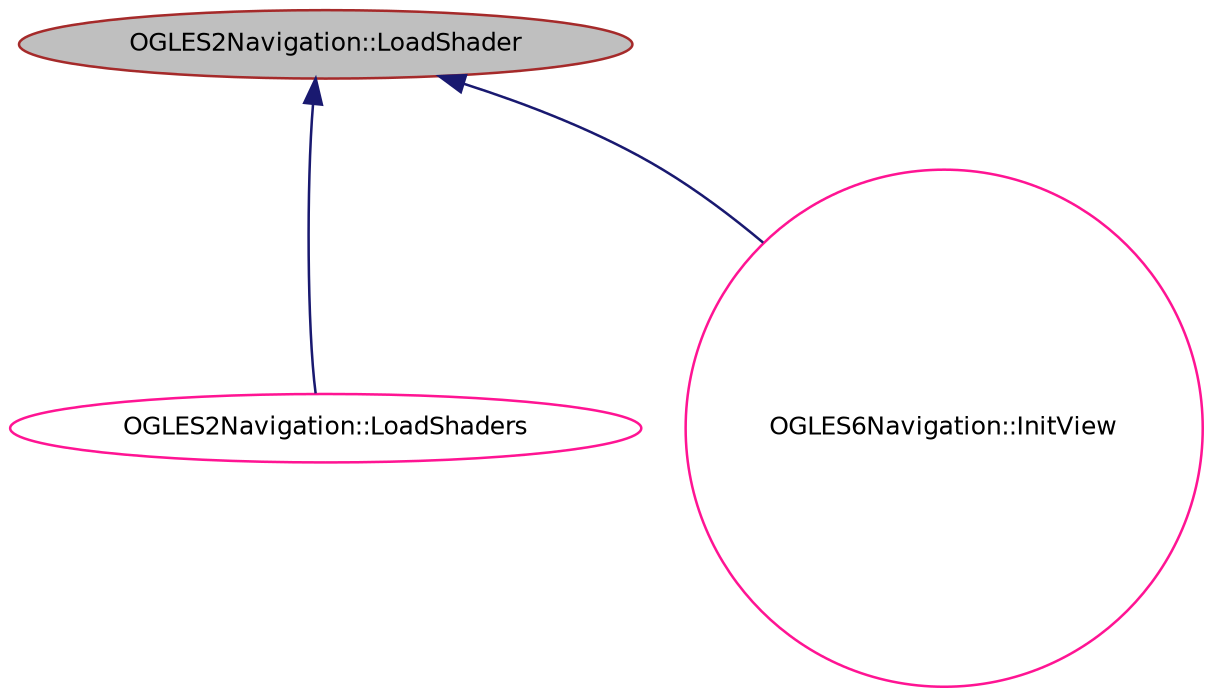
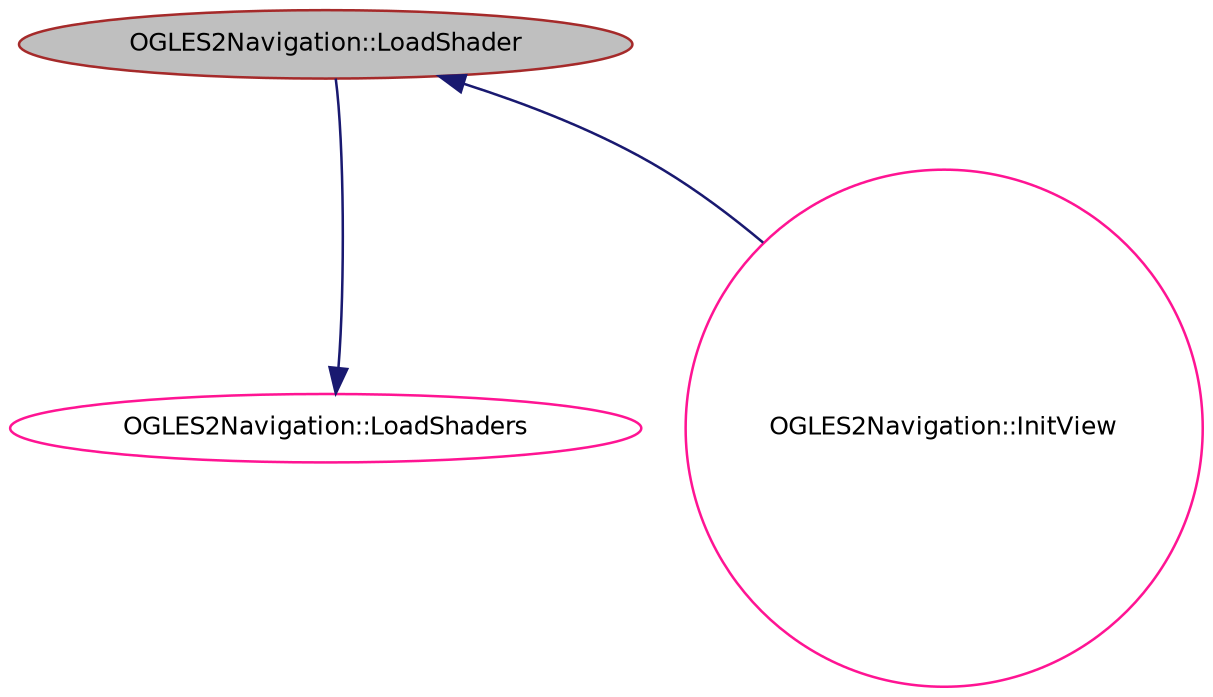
  digraph {
    rankdir=TB
    node [color=deeppink fillcolor=white fontname=Helvetica fontsize=10 shape=ellipse style=filled]
    edge [color=midnightblue dir=back fontname=Helvetica fontsize=10 labelfontname=Helvetica labelfontsize=10 style=solid]
    n1 [color=brown fillcolor=grey75 fontcolor=black height=0.2 label="OGLES2Navigation::LoadShader" width=0.4]
    n2 [height=0.2 label="OGLES2Navigation::LoadShaders" width=0.4]
-   n3 [height=0.2 label="OGLES6Navigation::InitView" shape=circle width=0.4]
-   n1 -> n2
+   n3 [height=0.2 label="OGLES2Navigation::InitView" shape=circle width=0.4]
+   n2 -> n1
    n1 -> n3
  }
